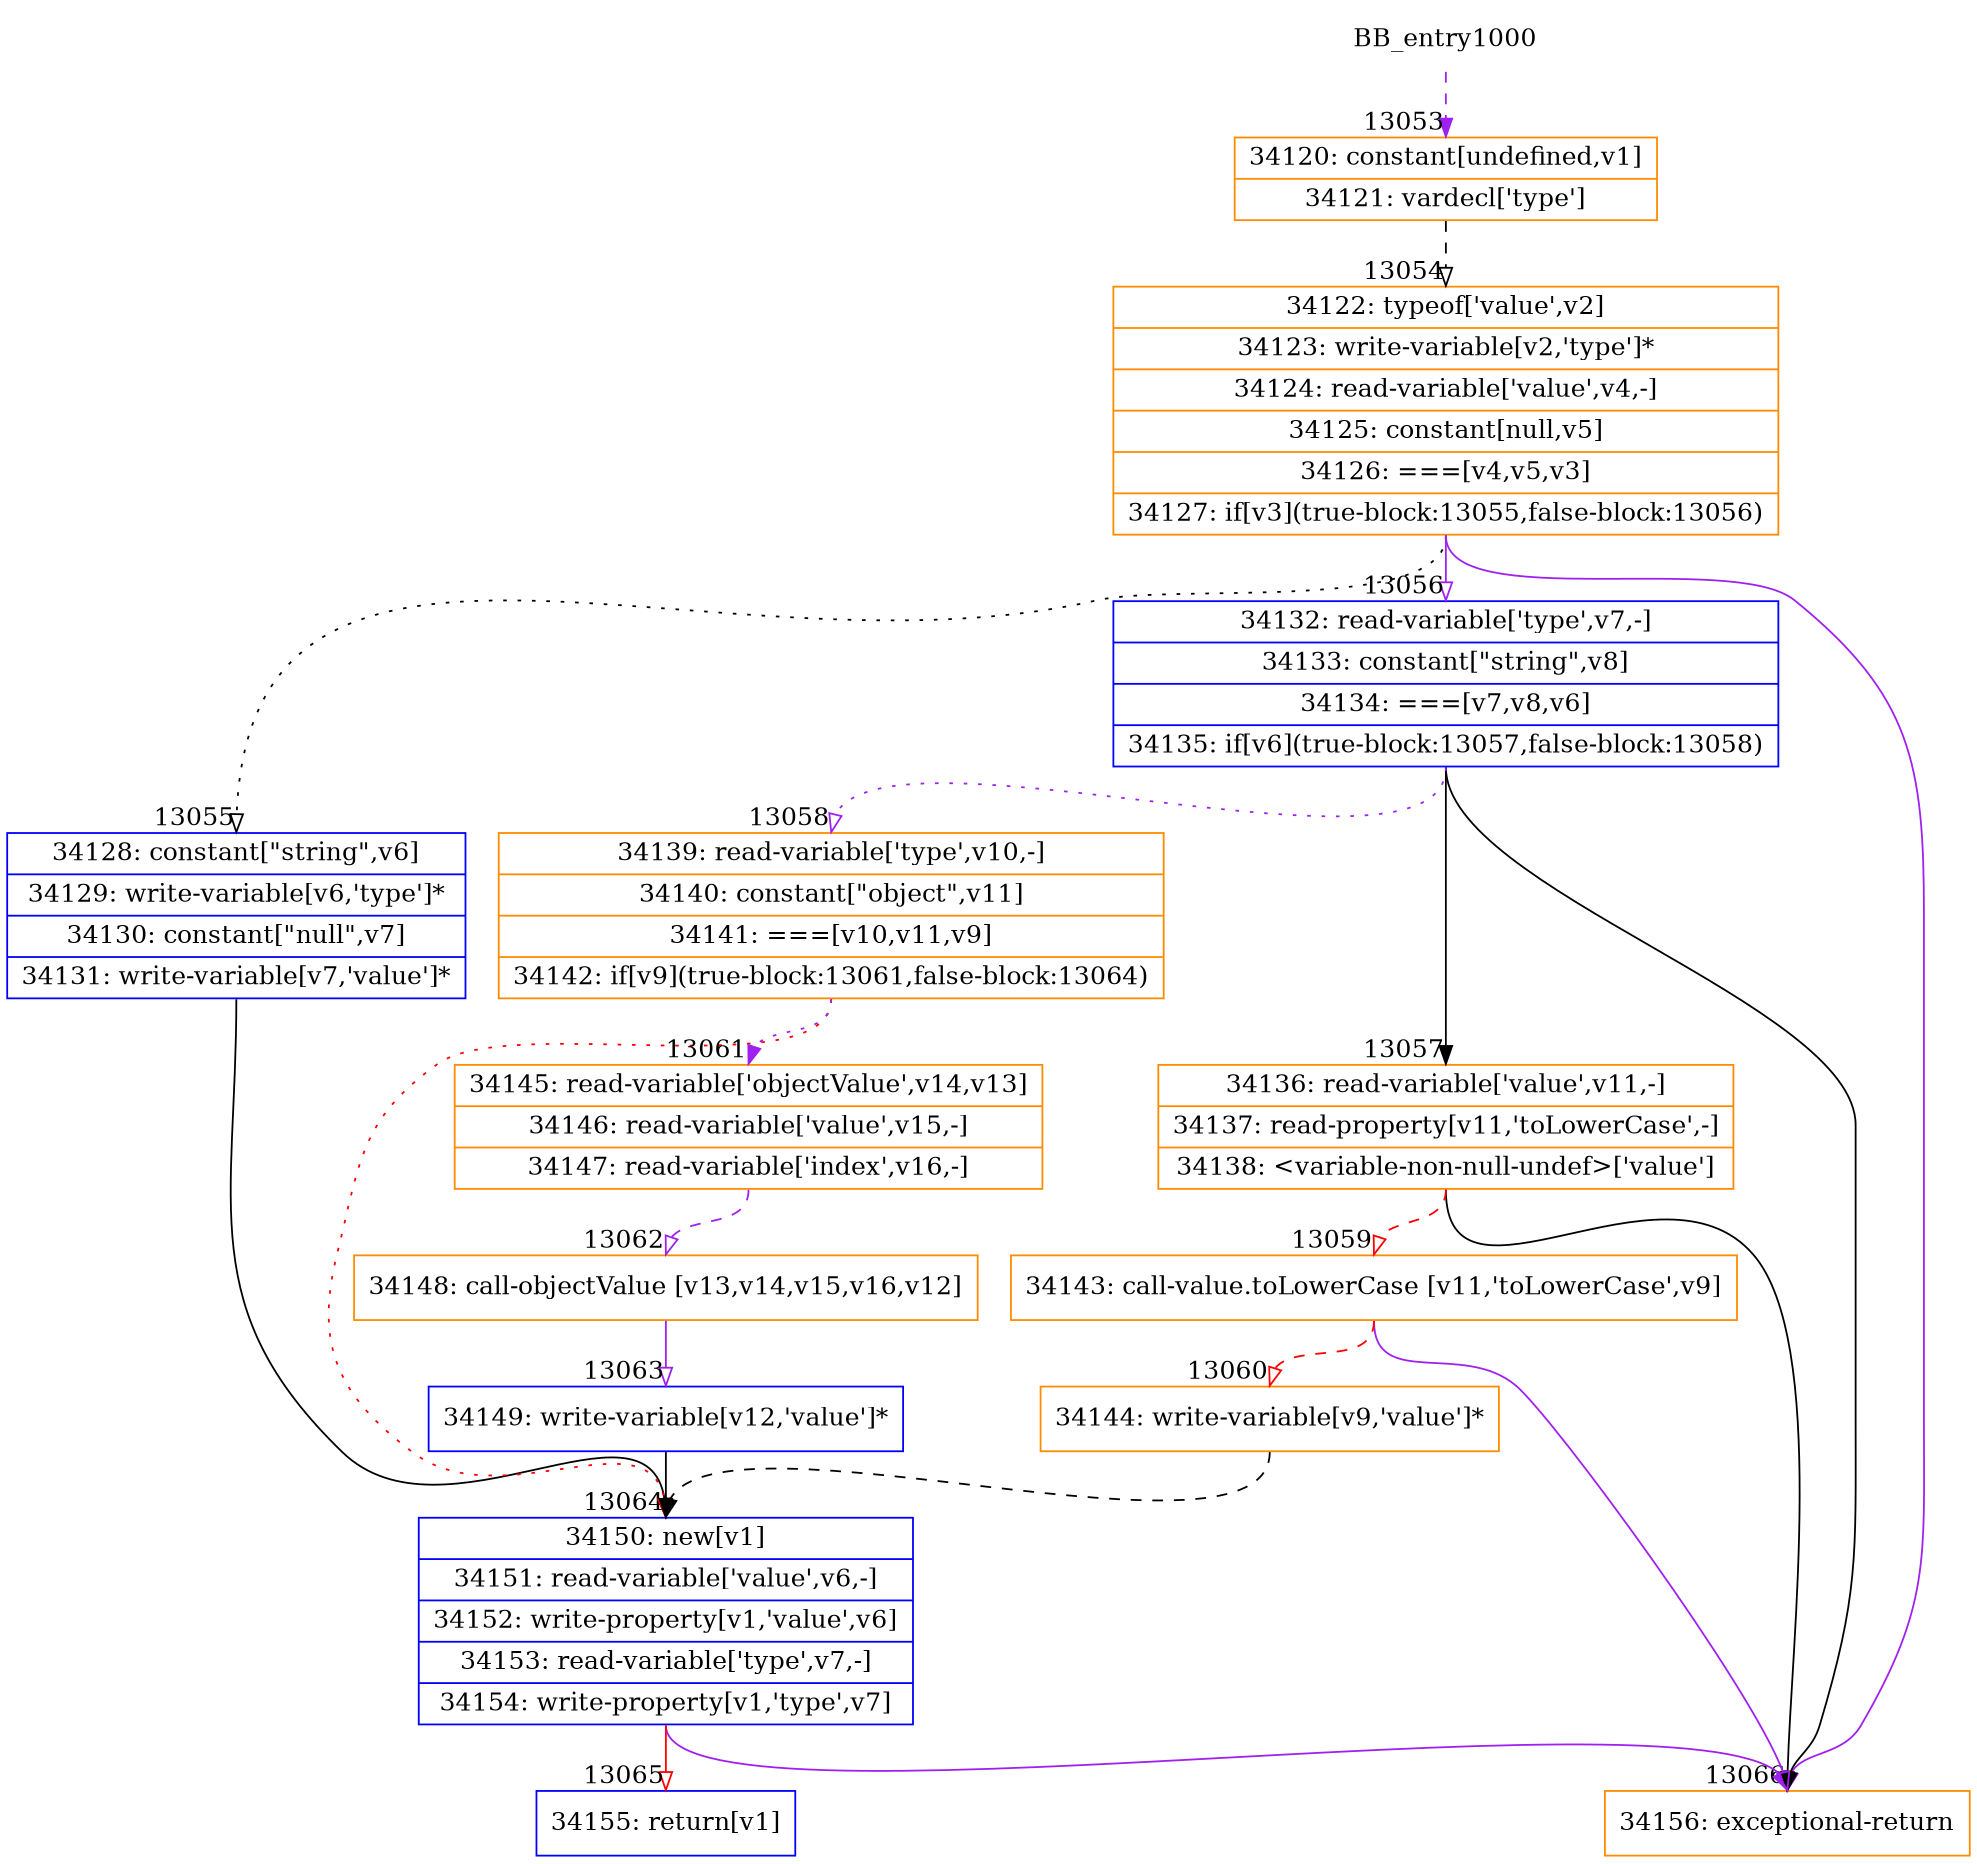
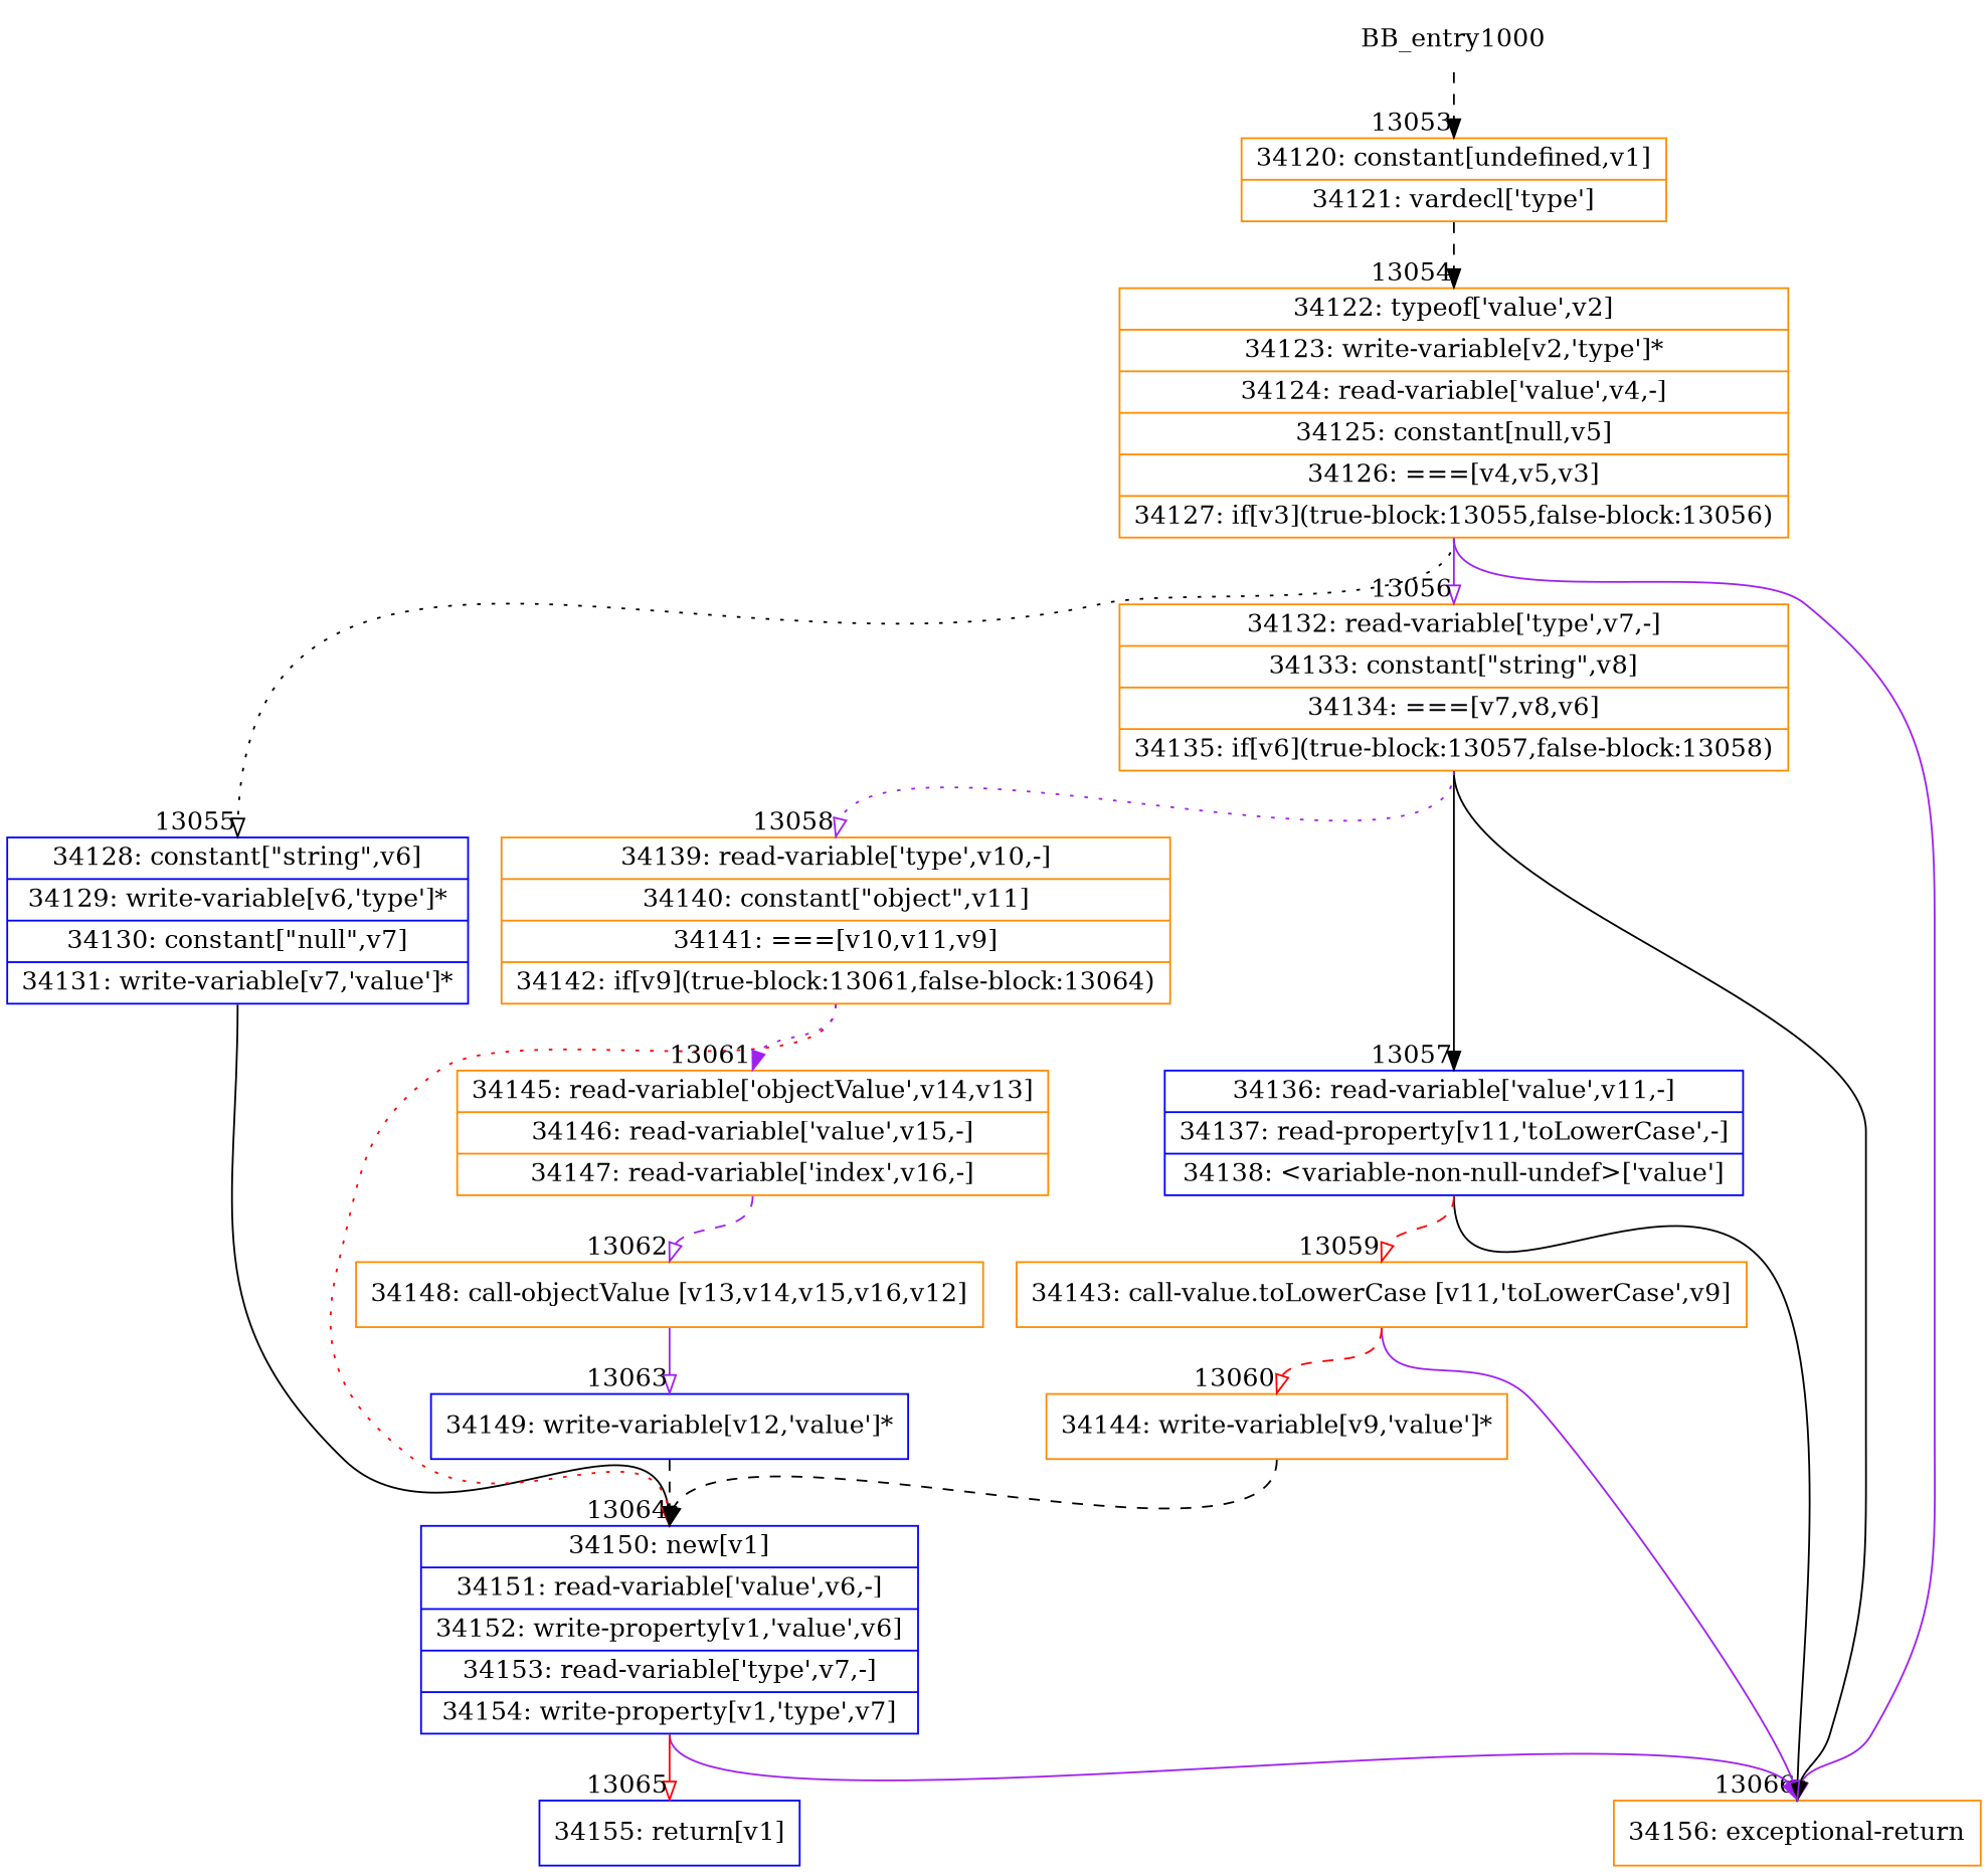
  digraph {
    rankdir=TD
    node [color=darkorange shape=record]
    edge [arrowhead=normal color=black headport=n style=solid tailport=s]
    n1 [label=BB_entry1000 shape=none]
    n2 [label="{34120: constant[undefined,v1]|34121: vardecl['type']}"]
    n3 [label="{34122: typeof['value',v2]|34123: write-variable[v2,'type']*|34124: read-variable['value',v4,-]|34125: constant[null,v5]|34126: ===[v4,v5,v3]|34127: if[v3](true-block:13055,false-block:13056)}"]
    n4 [color=blue label="{34128: constant[\"string\",v6]|34129: write-variable[v6,'type']*|34130: constant[\"null\",v7]|34131: write-variable[v7,'value']*}"]
-   n5 [color=blue label="{34132: read-variable['type',v7,-]|34133: constant[\"string\",v8]|34134: ===[v7,v8,v6]|34135: if[v6](true-block:13057,false-block:13058)}"]
+   n5 [label="{34132: read-variable['type',v7,-]|34133: constant[\"string\",v8]|34134: ===[v7,v8,v6]|34135: if[v6](true-block:13057,false-block:13058)}"]
    n6 [label="{34156: exceptional-return}"]
    n7 [color=blue label="{34150: new[v1]|34151: read-variable['value',v6,-]|34152: write-property[v1,'value',v6]|34153: read-variable['type',v7,-]|34154: write-property[v1,'type',v7]}"]
-   n8 [label="{34136: read-variable['value',v11,-]|34137: read-property[v11,'toLowerCase',-]|34138: \<variable-non-null-undef\>['value']}"]
+   n8 [color=blue label="{34136: read-variable['value',v11,-]|34137: read-property[v11,'toLowerCase',-]|34138: \<variable-non-null-undef\>['value']}"]
    n9 [label="{34139: read-variable['type',v10,-]|34140: constant[\"object\",v11]|34141: ===[v10,v11,v9]|34142: if[v9](true-block:13061,false-block:13064)}"]
    n10 [color=blue label="{34155: return[v1]}"]
    n11 [label="{34143: call-value.toLowerCase [v11,'toLowerCase',v9]}"]
    n12 [label="{34145: read-variable['objectValue',v14,v13]|34146: read-variable['value',v15,-]|34147: read-variable['index',v16,-]}"]
    n13 [label="{34144: write-variable[v9,'value']*}"]
    n14 [label="{34148: call-objectValue [v13,v14,v15,v16,v12]}"]
    n15 [color=blue label="{34149: write-variable[v12,'value']*}"]
-   n1 -> n2 [color=purple headlabel="    13053" style=dashed]
-   n2 -> n3 [arrowhead=onormal headlabel="      13054" style=dashed]
+   n1 -> n2 [headlabel="    13053" style=dashed]
+   n2 -> n3 [headlabel="      13054" style=dashed]
    n3 -> n4 [arrowhead=onormal headlabel="      13055" style=dotted]
    n3 -> n5 [arrowhead=onormal color=purple headlabel="      13056"]
    n3 -> n6 [color=purple headlabel="      13066"]
    n4 -> n7 [headlabel="      13064"]
    n5 -> n6
    n5 -> n8 [headlabel="      13057"]
    n5 -> n9 [arrowhead=onormal color=purple headlabel="      13058" style=dotted]
    n7 -> n6 [color=purple]
    n7 -> n10 [arrowhead=onormal color=red headlabel="      13065"]
    n8 -> n6
    n8 -> n11 [arrowhead=onormal color=red headlabel="      13059" style=dashed]
    n9 -> n7 [arrowhead=onormal color=red style=dotted]
    n9 -> n12 [color=purple headlabel="      13061" style=dotted]
    n11 -> n6 [arrowhead=onormal color=purple]
    n11 -> n13 [arrowhead=onormal color=red headlabel="      13060" style=dashed]
    n12 -> n14 [arrowhead=onormal color=purple headlabel="      13062" style=dashed]
    n13 -> n7 [style=dashed]
    n14 -> n15 [arrowhead=onormal color=purple headlabel="      13063"]
-   n15 -> n7
+   n15 -> n7 [style=dashed]
  }
